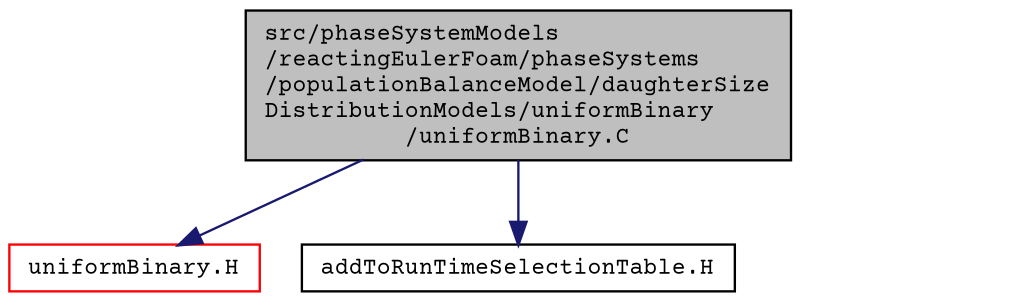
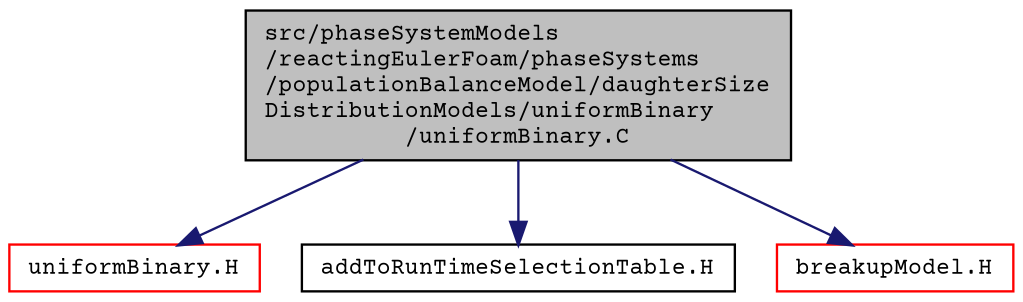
  digraph {
    fontname="Courier Prime"
    node [color=black fontname="Courier Prime" fontsize=10 shape=record]
    edge [color=midnightblue fontname="Courier Prime" fontsize=10 labelfontname=Helvetica labelfontsize=10 style=solid]
    n1 [fillcolor=grey75 fontcolor=black height=0.2 label="src/phaseSystemModels\l/reactingEulerFoam/phaseSystems\l/populationBalanceModel/daughterSize\lDistributionModels/uniformBinary\l/uniformBinary.C" style=filled width=0.4]
    n2 [color=red height=0.2 label="uniformBinary.H" width=0.4]
    n3 [height=0.2 label="addToRunTimeSelectionTable.H" width=0.4]
+   n4 [color=red height=0.2 label="breakupModel.H" width=0.4]
    n1 -> n2
    n1 -> n3
+   n1 -> n4
  }
